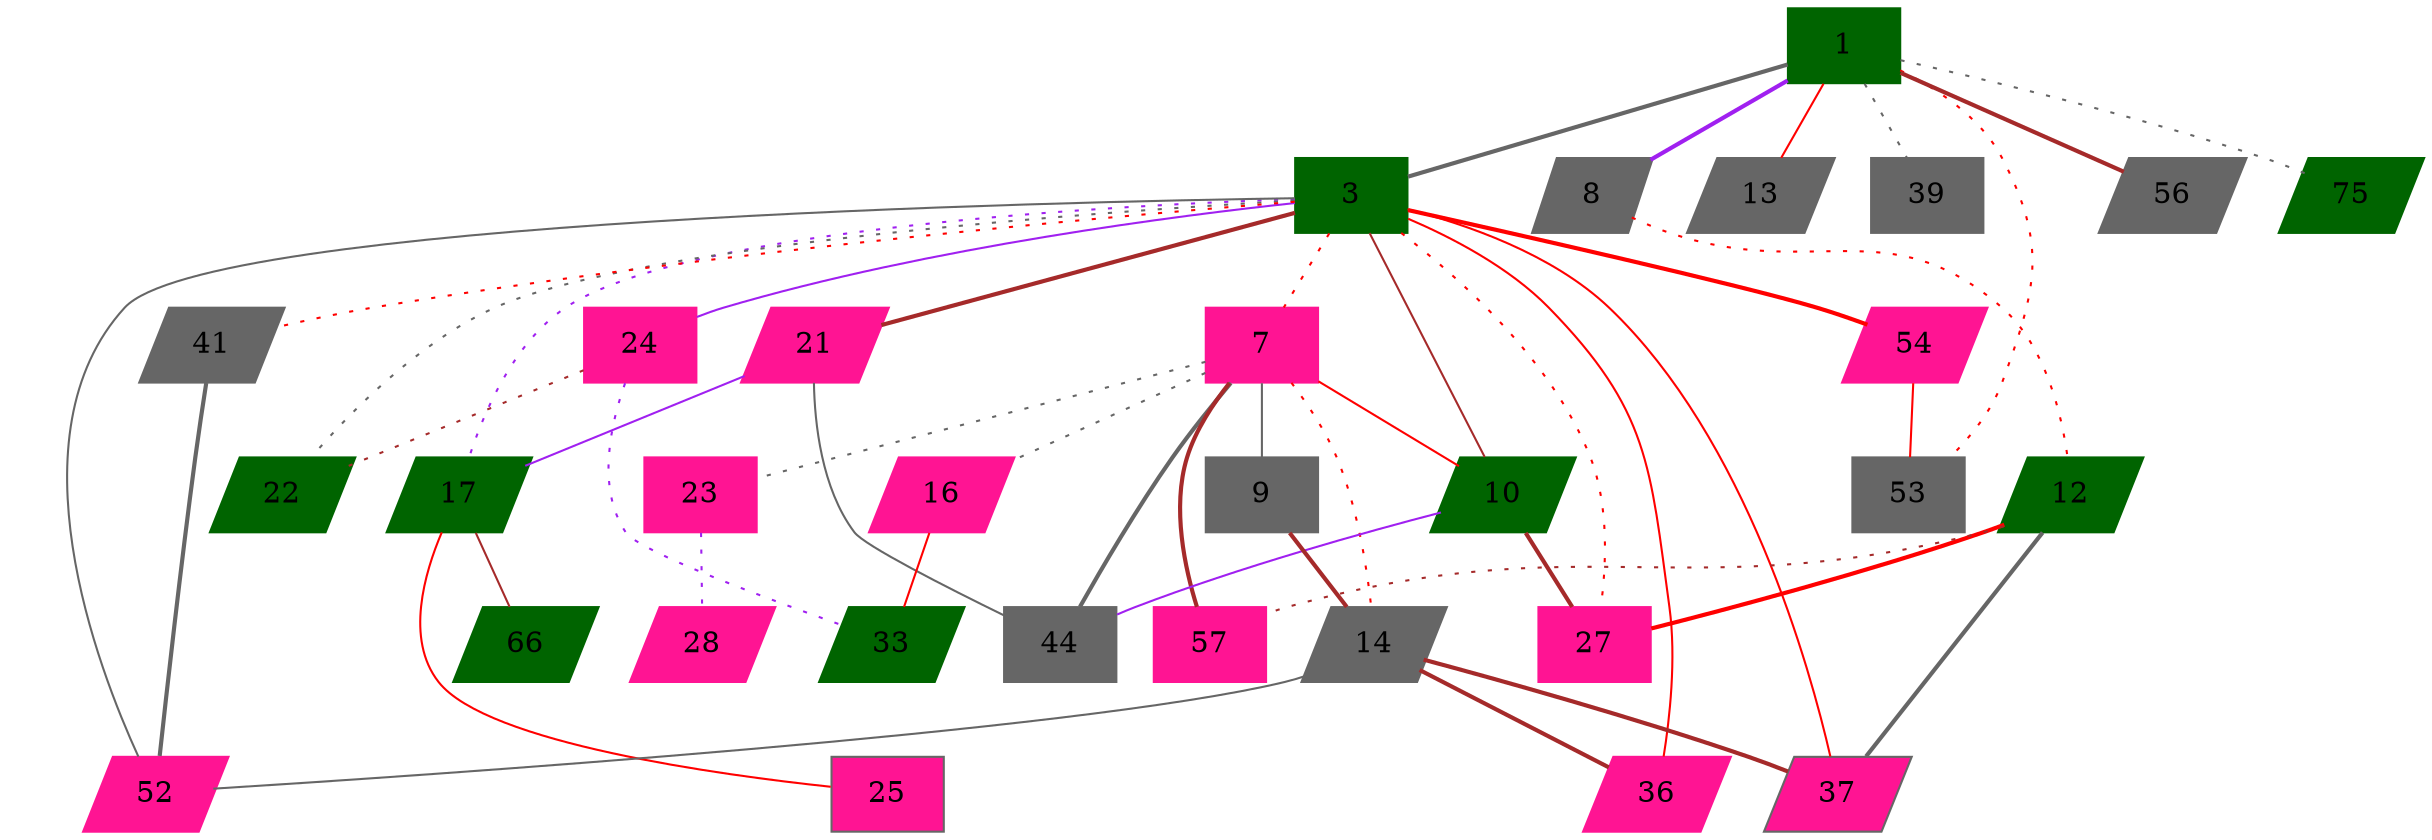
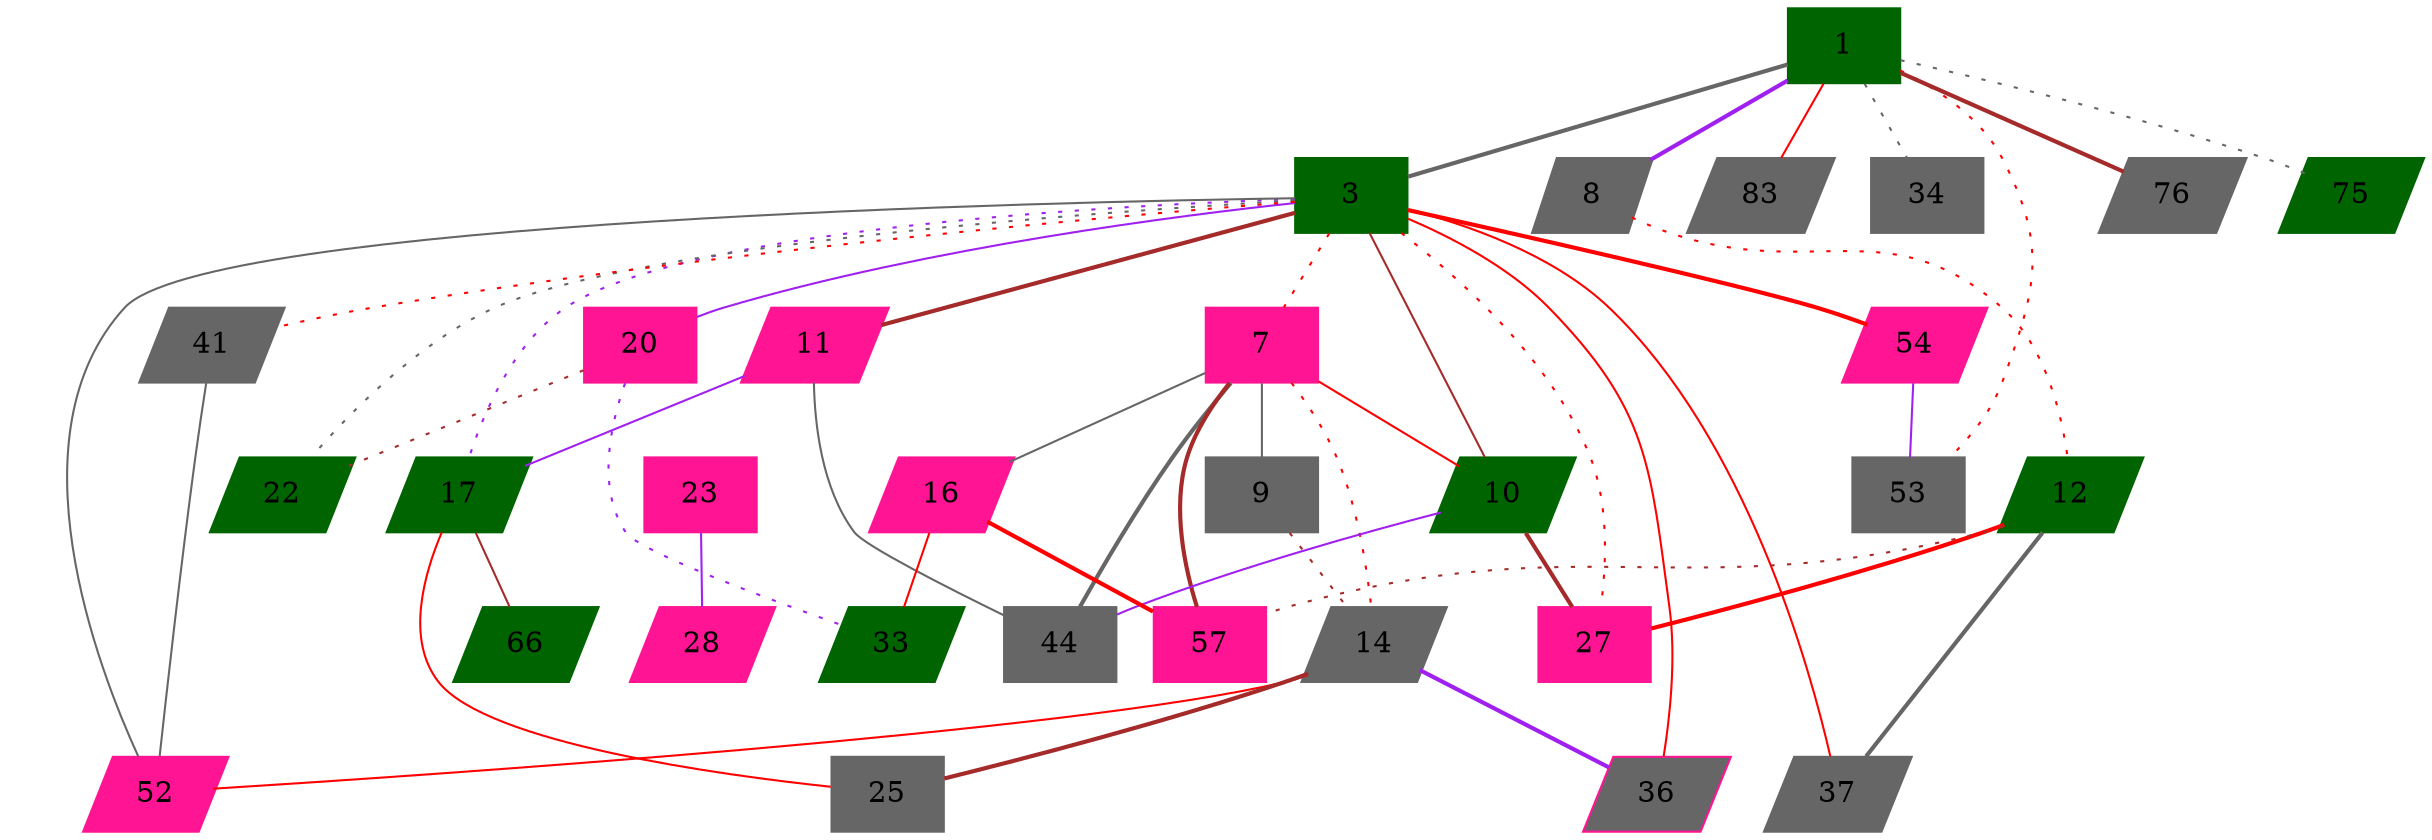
  graph {
    node [color=gray40 shape=parallelogram style=filled]
    edge [color=red style=solid]
    1 [color=darkgreen shape=box super="+2"]
    3 [color=darkgreen shape=box super="+24+18+5"]
    8
-   13
-   34 [shape=box label=39]
+   13 [label=83]
+   34 [shape=box]
    53 [shape=box super="+67"]
-   56
+   56 [label=76]
    75 [color=darkgreen]
    7 [color=deeppink shape=box super="+43+19+70+38+21"]
    10 [color=darkgreen super="+45+31+30+39"]
-   11 [color=deeppink super="+59" label=21]
+   11 [color=deeppink super="+59"]
    17 [color=darkgreen]
-   20 [color=deeppink shape=box super="+73+69" label=24]
+   20 [color=deeppink shape=box super="+73+69"]
    22 [color=darkgreen]
    27 [color=deeppink shape=box super="+47"]
-   36 [color=deeppink super="+50"]
-   37 [super="+76" fillcolor=deeppink]
+   36 [color=deeppink super="+50" fillcolor=gray40]
+   37 [super="+76"]
    41 [super="+42"]
    n19 [color=deeppink label=54]
    52 [color=deeppink super="+54+61"]
    12 [color=darkgreen super="+26"]
    9 [shape=box]
    14 [super="+60+62+15"]
    16 [color=deeppink super="+55"]
    23 [color=deeppink shape=box]
    44 [shape=box super="+46"]
    57 [color=deeppink shape=box super="+71+79"]
-   25 [shape=box super="+48" fillcolor=deeppink]
+   25 [shape=box super="+48"]
    66 [color=darkgreen]
    33 [color=darkgreen super="+77"]
    28 [color=deeppink]
    1 -- 3 [color=gray40 style=bold weight=2]
    1 -- 8 [color=purple style=bold]
    1 -- 13
    1 -- 34 [color=gray40 style=dotted]
    1 -- 53 [style=dotted]
    1 -- 56 [color=brown style=bold]
    1 -- 75 [color=gray40 style=dotted]
    3 -- 7 [style=dotted]
    3 -- 10 [color=brown]
    3 -- 11 [color=brown style=bold]
    3 -- 17 [color=purple style=dotted]
    3 -- 20 [color=purple weight=2]
    3 -- 22 [color=gray40 style=dotted]
    3 -- 27 [style=dotted]
    3 -- 36 [weight=2]
    3 -- 37
    3 -- 41 [style=dotted]
    3 -- n19 [style=bold]
    3 -- 52 [color=gray40]
    8 -- 12 [style=dotted]
    7 -- 10 [weight=2]
    7 -- 9 [color=gray40]
    7 -- 14 [style=dotted]
-   7 -- 16 [color=gray40 style=dotted]
-   7 -- 23 [color=gray40 style=dotted]
+   7 -- 16 [color=gray40]
    7 -- 44 [color=gray40 style=bold]
    7 -- 57 [color=brown style=bold]
    10 -- 27 [color=brown style=bold]
    10 -- 44 [color=purple]
    11 -- 17 [color=purple]
    11 -- 44 [color=gray40]
    17 -- 25
    17 -- 66 [color=brown]
    20 -- 22 [color=brown style=dotted]
    20 -- 33 [color=purple style=dotted]
-   41 -- 52 [color=gray40 style=bold]
-   n19 -- 53
+   41 -- 52 [color=gray40]
+   n19 -- 53 [color=purple]
    12 -- 27 [style=bold]
    12 -- 37 [color=gray40 style=bold]
    12 -- 57 [color=brown style=dotted]
-   9 -- 14 [color=brown style=bold]
-   14 -- 36 [color=brown style=bold]
-   14 -- 37 [color=brown style=bold]
-   14 -- 52 [color=gray40]
+   9 -- 14 [color=brown style=dotted]
+   14 -- 36 [color=purple style=bold]
+   14 -- 25 [color=brown style=bold]
+   14 -- 52
+   16 -- 57 [style=bold]
    16 -- 33
-   23 -- 28 [color=purple style=dotted]
+   23 -- 28 [color=purple]
  }
